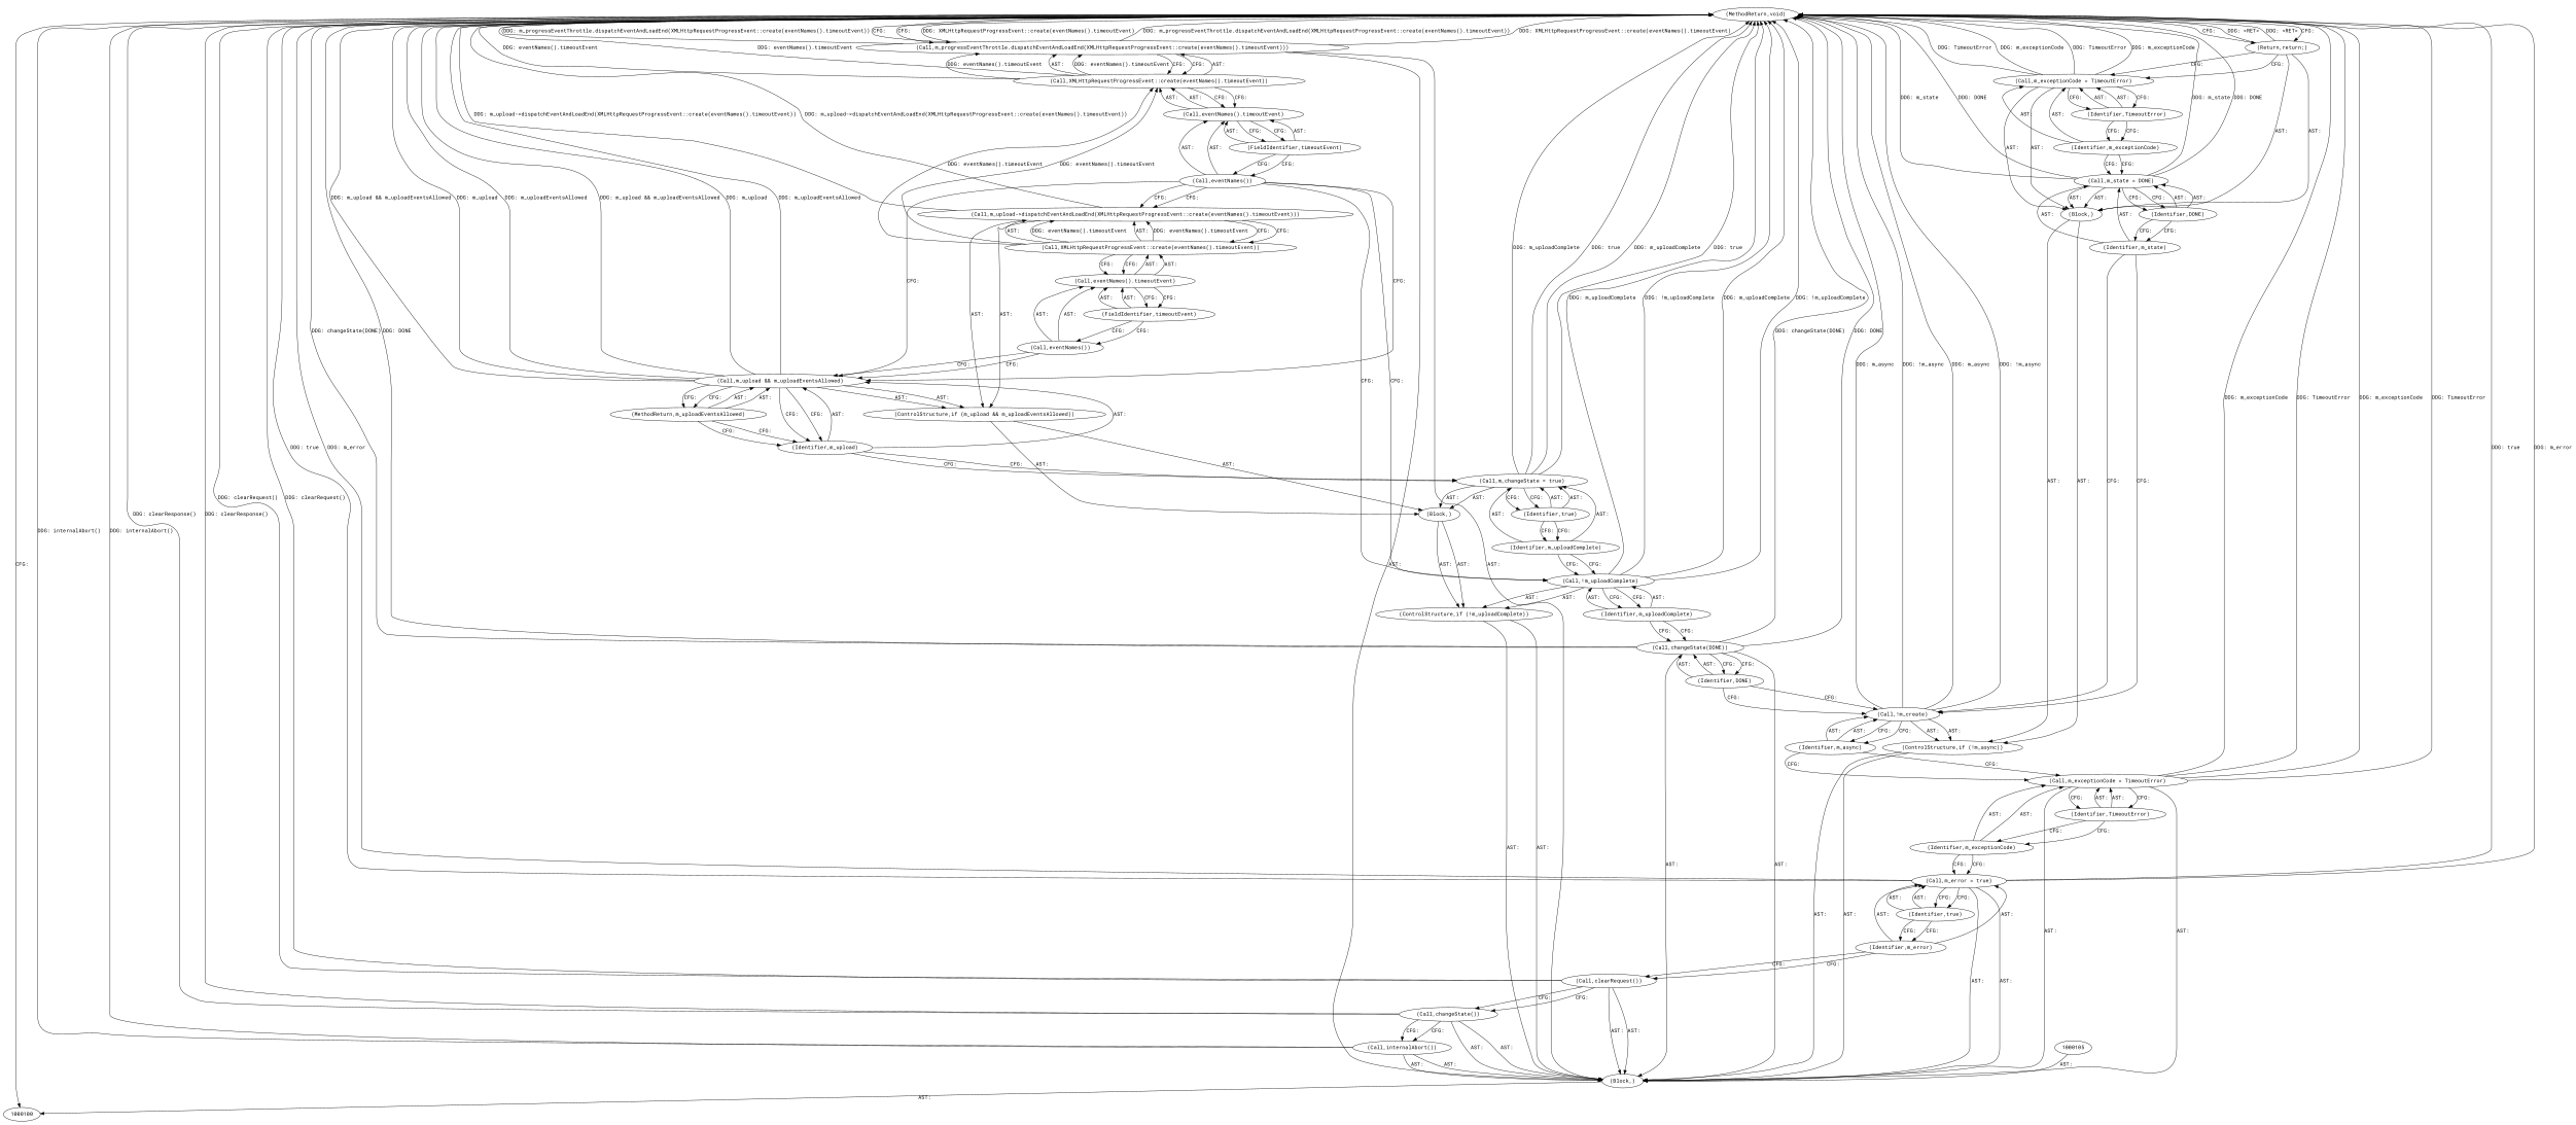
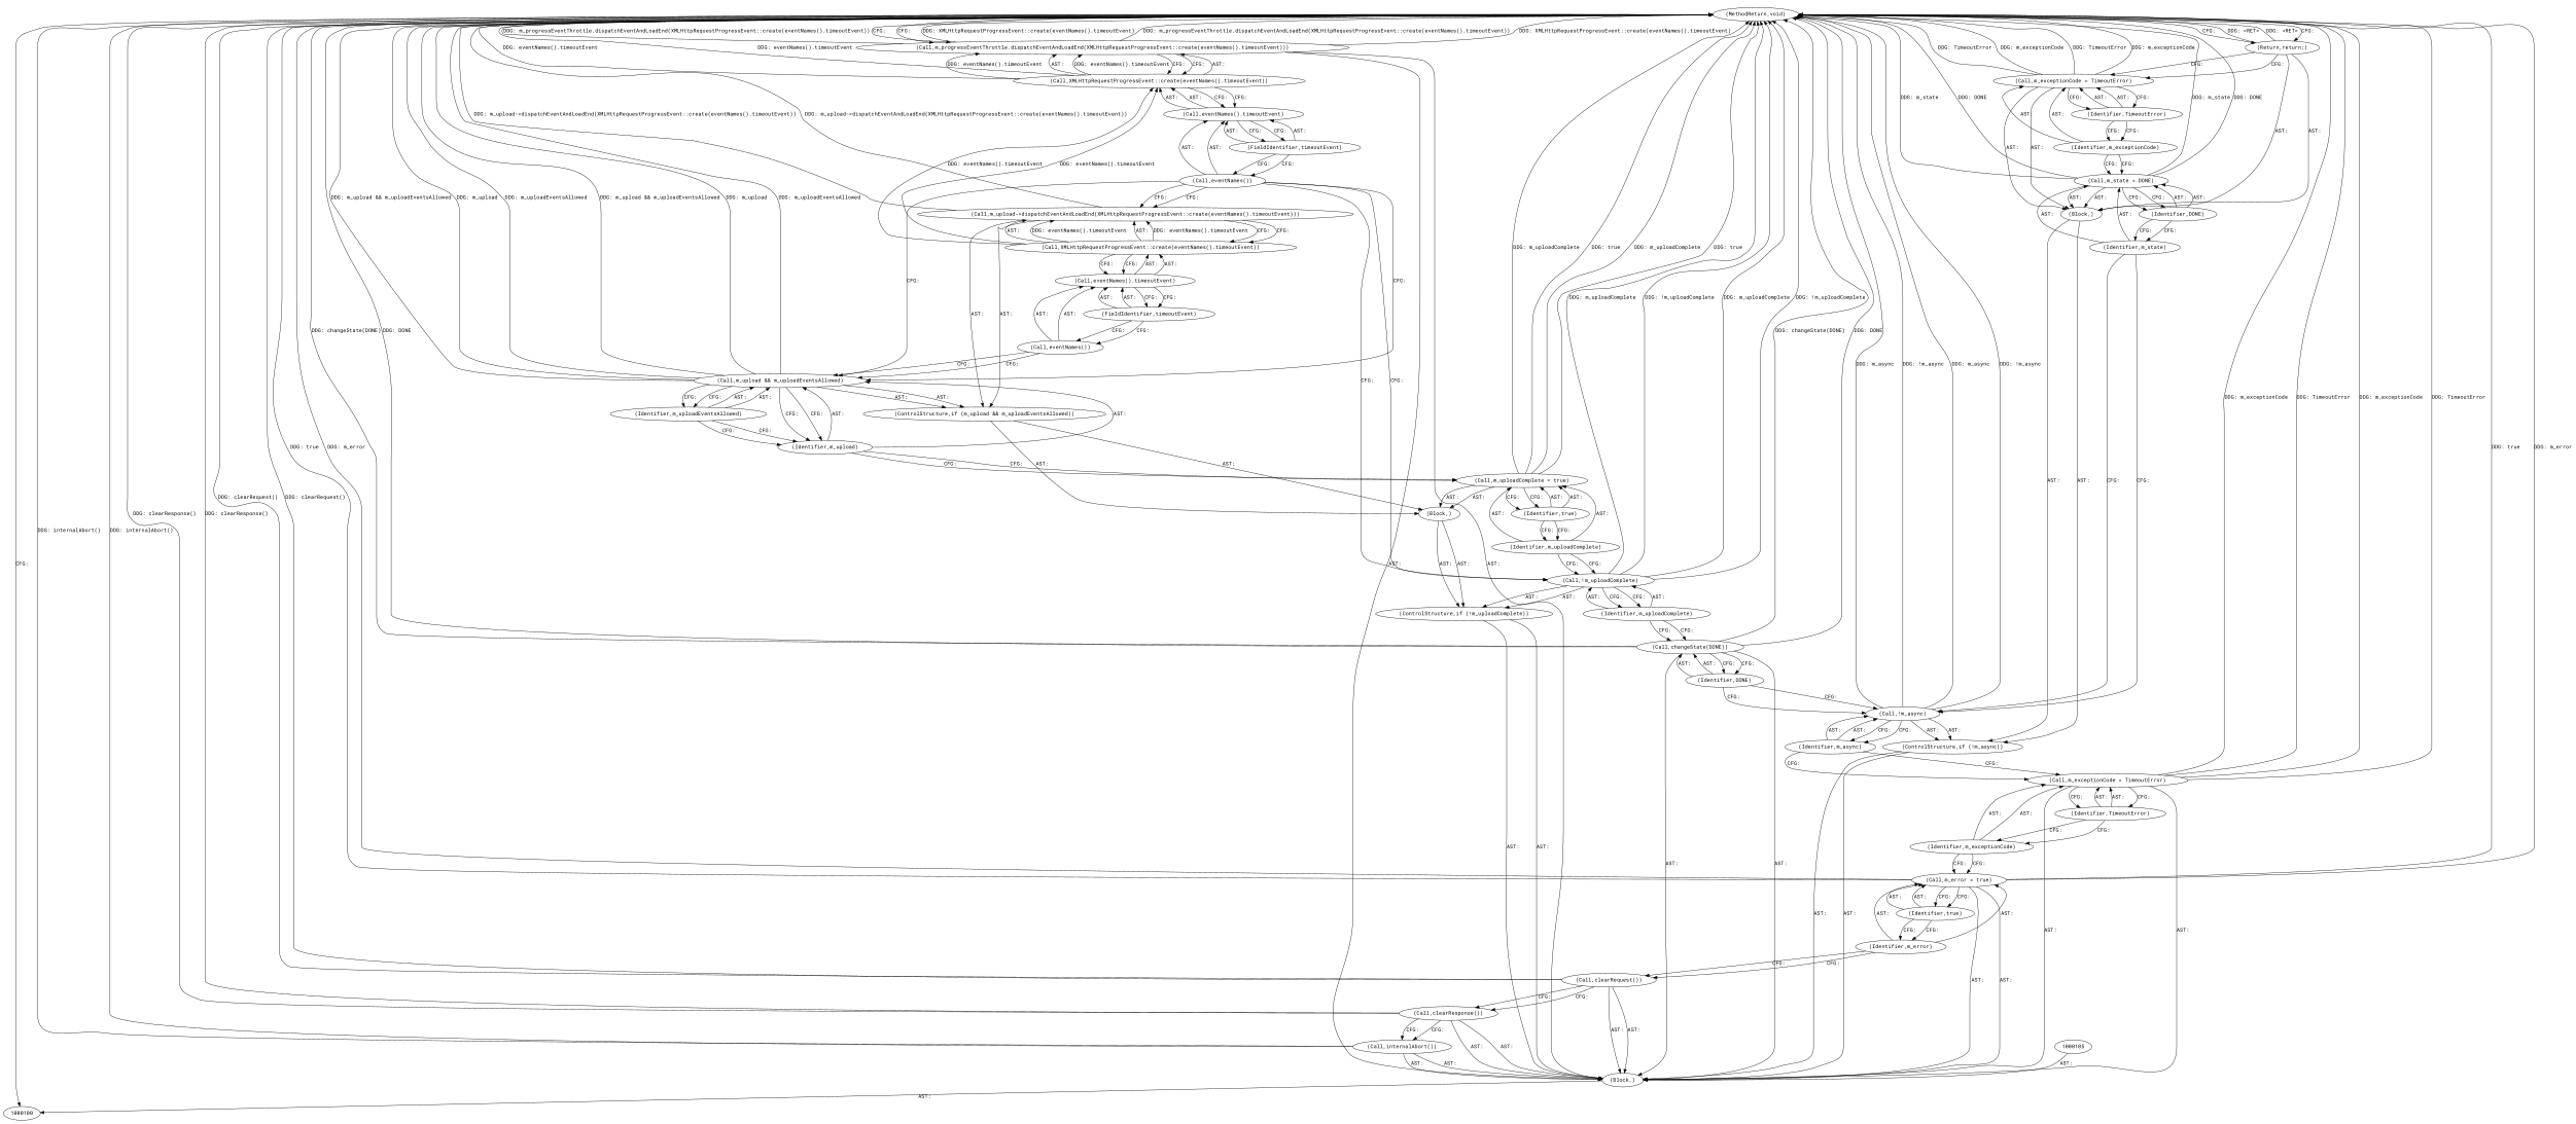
  digraph {
    fontname="Roboto Mono"
    node [fontname="Roboto Mono"]
    edge [fontname="Roboto Mono"]
    n1 [label="(MethodReturn,void)"]
    n2 [label="(Return,return;)"]
    n3 [label="(Call,m_progressEventThrottle.dispatchEventAndLoadEnd(XMLHttpRequestProgressEvent::create(eventNames().timeoutEvent)))"]
    1000100
    n5 [label="(Block,)"]
    n6 [label="(Call,m_exceptionCode = TimeoutError)"]
    n7 [label="(Block,)"]
    n8 [label="(Call,XMLHttpRequestProgressEvent::create(eventNames().timeoutEvent))"]
    n9 [label="(Identifier,m_async)"]
-   n10 [label="(Call,!m_create)"]
+   n10 [label="(Call,!m_async)"]
    n11 [label="(Call,m_exceptionCode = TimeoutError)"]
    n12 [label="(ControlStructure,if (!m_async))"]
    n13 [label="(Identifier,TimeoutError)"]
    n14 [label="(Identifier,DONE)"]
    n15 [label="(Call,m_state = DONE)"]
    n16 [label="(Identifier,m_state)"]
    n17 [label="(Identifier,TimeoutError)"]
    n18 [label="(Identifier,m_exceptionCode)"]
    n19 [label="(Identifier,DONE)"]
    n20 [label="(Call,changeState(DONE))"]
    n21 [label="(Block,)"]
    n22 [label="(ControlStructure,if (!m_uploadComplete))"]
    n23 [label="(Call,!m_uploadComplete)"]
    n24 [label="(Identifier,m_uploadComplete)"]
    n25 [label="(Identifier,true)"]
-   n26 [label="(Call,m_changeState = true)"]
+   n26 [label="(Call,m_uploadComplete = true)"]
    n27 [label="(Identifier,m_uploadComplete)"]
    n28 [label="(Call,m_upload && m_uploadEventsAllowed)"]
    n29 [label="(Identifier,m_upload)"]
-   n30 [label="(MethodReturn,m_uploadEventsAllowed)"]
+   n30 [label="(Identifier,m_uploadEventsAllowed)"]
    n31 [label="(ControlStructure,if (m_upload && m_uploadEventsAllowed))"]
    n32 [label="(Call,m_upload->dispatchEventAndLoadEnd(XMLHttpRequestProgressEvent::create(eventNames().timeoutEvent)))"]
    n33 [label="(Call,XMLHttpRequestProgressEvent::create(eventNames().timeoutEvent))"]
    n34 [label="(Call,eventNames().timeoutEvent)"]
    n35 [label="(FieldIdentifier,timeoutEvent)"]
    n36 [label="(Call,eventNames().timeoutEvent)"]
    n37 [label="(Call,eventNames())"]
    n38 [label="(FieldIdentifier,timeoutEvent)"]
    n39 [label="(Call,eventNames())"]
    n40 [label="(Call,internalAbort())"]
-   n41 [label="(Call,changeState())"]
+   n41 [label="(Call,clearResponse())"]
    n42 [label="(Call,clearRequest())"]
    n43 [label="(Identifier,true)"]
    n44 [label="(Call,m_error = true)"]
    n45 [label="(Identifier,m_error)"]
    n46 [label="(Identifier,m_exceptionCode)"]
    n47 [label=1000105]
    n1 -> n2 [label="CFG: "]
    n1 -> n2 [label="CFG: "]
    n1 -> n3 [label="CFG: "]
    n1 -> n3 [label="CFG: "]
    n1 -> 1000100 [label="CFG: "]
    n2 -> n1 [label="DDG: <RET>"]
    n2 -> n1 [label="DDG: <RET>"]
    n2 -> n5 [label="AST: "]
    n2 -> n5 [label="AST: "]
    n2 -> n6 [label="CFG: "]
    n2 -> n6 [label="CFG: "]
    n3 -> n1 [label="DDG: XMLHttpRequestProgressEvent::create(eventNames().timeoutEvent)"]
    n3 -> n1 [label="DDG: m_progressEventThrottle.dispatchEventAndLoadEnd(XMLHttpRequestProgressEvent::create(eventNames().timeoutEvent))"]
    n3 -> n1 [label="DDG: XMLHttpRequestProgressEvent::create(eventNames().timeoutEvent)"]
    n3 -> n1 [label="DDG: m_progressEventThrottle.dispatchEventAndLoadEnd(XMLHttpRequestProgressEvent::create(eventNames().timeoutEvent))"]
    n3 -> n7 [label="AST: "]
    n3 -> n7 [label="AST: "]
    n3 -> n8 [label="CFG: "]
    n3 -> n8 [label="CFG: "]
    n5 -> n12 [label="AST: "]
    n5 -> n12 [label="AST: "]
    n6 -> n1 [label="DDG: TimeoutError"]
    n6 -> n1 [label="DDG: m_exceptionCode"]
    n6 -> n1 [label="DDG: TimeoutError"]
    n6 -> n1 [label="DDG: m_exceptionCode"]
    n6 -> n5 [label="AST: "]
    n6 -> n5 [label="AST: "]
    n6 -> n17 [label="CFG: "]
    n6 -> n17 [label="CFG: "]
    n7 -> 1000100 [label="AST: "]
    n8 -> n1 [label="DDG: eventNames().timeoutEvent"]
    n8 -> n1 [label="DDG: eventNames().timeoutEvent"]
    n8 -> n3 [label="AST: "]
    n8 -> n3 [label="DDG: eventNames().timeoutEvent"]
    n8 -> n3 [label="AST: "]
    n8 -> n3 [label="DDG: eventNames().timeoutEvent"]
    n8 -> n36 [label="CFG: "]
    n8 -> n36 [label="CFG: "]
    n9 -> n10 [label="AST: "]
    n9 -> n10 [label="AST: "]
    n9 -> n11 [label="CFG: "]
    n9 -> n11 [label="CFG: "]
    n10 -> n1 [label="DDG: m_async"]
    n10 -> n1 [label="DDG: !m_async"]
    n10 -> n1 [label="DDG: m_async"]
    n10 -> n1 [label="DDG: !m_async"]
    n10 -> n9 [label="CFG: "]
    n10 -> n9 [label="CFG: "]
    n10 -> n12 [label="AST: "]
    n10 -> n12 [label="AST: "]
    n11 -> n1 [label="DDG: m_exceptionCode"]
    n11 -> n1 [label="DDG: TimeoutError"]
    n11 -> n1 [label="DDG: m_exceptionCode"]
    n11 -> n1 [label="DDG: TimeoutError"]
    n11 -> n7 [label="AST: "]
    n11 -> n7 [label="AST: "]
    n11 -> n13 [label="CFG: "]
    n11 -> n13 [label="CFG: "]
    n12 -> n7 [label="AST: "]
    n12 -> n7 [label="AST: "]
    n13 -> n11 [label="AST: "]
    n13 -> n11 [label="AST: "]
    n13 -> n46 [label="CFG: "]
    n13 -> n46 [label="CFG: "]
    n14 -> n15 [label="AST: "]
    n14 -> n15 [label="AST: "]
    n14 -> n16 [label="CFG: "]
    n14 -> n16 [label="CFG: "]
    n15 -> n1 [label="DDG: m_state"]
    n15 -> n1 [label="DDG: DONE"]
    n15 -> n1 [label="DDG: m_state"]
    n15 -> n1 [label="DDG: DONE"]
    n15 -> n5 [label="AST: "]
    n15 -> n5 [label="AST: "]
    n15 -> n14 [label="CFG: "]
    n15 -> n14 [label="CFG: "]
    n16 -> n10 [label="CFG: "]
    n16 -> n10 [label="CFG: "]
    n16 -> n15 [label="AST: "]
    n16 -> n15 [label="AST: "]
    n17 -> n6 [label="AST: "]
    n17 -> n6 [label="AST: "]
    n17 -> n18 [label="CFG: "]
    n17 -> n18 [label="CFG: "]
    n18 -> n6 [label="AST: "]
    n18 -> n6 [label="AST: "]
    n18 -> n15 [label="CFG: "]
    n18 -> n15 [label="CFG: "]
    n19 -> n10 [label="CFG: "]
    n19 -> n10 [label="CFG: "]
    n19 -> n20 [label="AST: "]
    n19 -> n20 [label="AST: "]
    n20 -> n1 [label="DDG: changeState(DONE)"]
    n20 -> n1 [label="DDG: DONE"]
    n20 -> n1 [label="DDG: changeState(DONE)"]
    n20 -> n1 [label="DDG: DONE"]
    n20 -> n7 [label="AST: "]
    n20 -> n7 [label="AST: "]
    n20 -> n19 [label="CFG: "]
    n20 -> n19 [label="CFG: "]
    n21 -> n22 [label="AST: "]
    n21 -> n22 [label="AST: "]
    n22 -> n7 [label="AST: "]
    n22 -> n7 [label="AST: "]
    n23 -> n1 [label="DDG: m_uploadComplete"]
    n23 -> n1 [label="DDG: !m_uploadComplete"]
    n23 -> n1 [label="DDG: m_uploadComplete"]
    n23 -> n1 [label="DDG: !m_uploadComplete"]
    n23 -> n22 [label="AST: "]
    n23 -> n22 [label="AST: "]
    n23 -> n24 [label="CFG: "]
    n23 -> n24 [label="CFG: "]
    n24 -> n20 [label="CFG: "]
    n24 -> n20 [label="CFG: "]
    n24 -> n23 [label="AST: "]
    n24 -> n23 [label="AST: "]
    n25 -> n26 [label="AST: "]
    n25 -> n26 [label="AST: "]
    n25 -> n27 [label="CFG: "]
    n25 -> n27 [label="CFG: "]
    n26 -> n1 [label="DDG: m_uploadComplete"]
    n26 -> n1 [label="DDG: true"]
    n26 -> n1 [label="DDG: m_uploadComplete"]
    n26 -> n1 [label="DDG: true"]
    n26 -> n21 [label="AST: "]
    n26 -> n21 [label="AST: "]
    n26 -> n25 [label="CFG: "]
    n26 -> n25 [label="CFG: "]
    n27 -> n23 [label="CFG: "]
    n27 -> n23 [label="CFG: "]
    n27 -> n26 [label="AST: "]
    n27 -> n26 [label="AST: "]
    n28 -> n1 [label="DDG: m_upload && m_uploadEventsAllowed"]
    n28 -> n1 [label="DDG: m_upload"]
    n28 -> n1 [label="DDG: m_uploadEventsAllowed"]
    n28 -> n1 [label="DDG: m_upload && m_uploadEventsAllowed"]
    n28 -> n1 [label="DDG: m_upload"]
    n28 -> n1 [label="DDG: m_uploadEventsAllowed"]
    n28 -> n29 [label="CFG: "]
    n28 -> n29 [label="CFG: "]
    n28 -> n30 [label="CFG: "]
    n28 -> n30 [label="CFG: "]
    n28 -> n31 [label="AST: "]
    n28 -> n31 [label="AST: "]
    n29 -> n26 [label="CFG: "]
    n29 -> n26 [label="CFG: "]
    n29 -> n28 [label="AST: "]
    n29 -> n28 [label="AST: "]
    n30 -> n28 [label="AST: "]
    n30 -> n28 [label="AST: "]
    n30 -> n29 [label="CFG: "]
    n30 -> n29 [label="CFG: "]
    n31 -> n21 [label="AST: "]
    n31 -> n21 [label="AST: "]
    n32 -> n1 [label="DDG: m_upload->dispatchEventAndLoadEnd(XMLHttpRequestProgressEvent::create(eventNames().timeoutEvent))"]
    n32 -> n1 [label="DDG: m_upload->dispatchEventAndLoadEnd(XMLHttpRequestProgressEvent::create(eventNames().timeoutEvent))"]
    n32 -> n31 [label="AST: "]
    n32 -> n31 [label="AST: "]
    n32 -> n33 [label="CFG: "]
    n32 -> n33 [label="CFG: "]
    n33 -> n8 [label="DDG: eventNames().timeoutEvent"]
    n33 -> n8 [label="DDG: eventNames().timeoutEvent"]
    n33 -> n32 [label="AST: "]
    n33 -> n32 [label="DDG: eventNames().timeoutEvent"]
    n33 -> n32 [label="AST: "]
    n33 -> n32 [label="DDG: eventNames().timeoutEvent"]
    n33 -> n34 [label="CFG: "]
    n33 -> n34 [label="CFG: "]
    n34 -> n33 [label="AST: "]
    n34 -> n33 [label="AST: "]
    n34 -> n35 [label="CFG: "]
    n34 -> n35 [label="CFG: "]
    n35 -> n34 [label="AST: "]
    n35 -> n34 [label="AST: "]
    n35 -> n37 [label="CFG: "]
    n35 -> n37 [label="CFG: "]
    n36 -> n8 [label="AST: "]
    n36 -> n8 [label="AST: "]
    n36 -> n38 [label="CFG: "]
    n36 -> n38 [label="CFG: "]
    n37 -> n28 [label="CFG: "]
    n37 -> n28 [label="CFG: "]
    n37 -> n34 [label="AST: "]
    n37 -> n34 [label="AST: "]
    n38 -> n36 [label="AST: "]
    n38 -> n36 [label="AST: "]
    n38 -> n39 [label="CFG: "]
    n38 -> n39 [label="CFG: "]
    n39 -> n23 [label="CFG: "]
    n39 -> n23 [label="CFG: "]
    n39 -> n28 [label="CFG: "]
    n39 -> n28 [label="CFG: "]
    n39 -> n32 [label="CFG: "]
    n39 -> n32 [label="CFG: "]
    n39 -> n36 [label="AST: "]
    n39 -> n36 [label="AST: "]
    n40 -> n1 [label="DDG: internalAbort()"]
    n40 -> n1 [label="DDG: internalAbort()"]
    n40 -> n7 [label="AST: "]
    n40 -> n7 [label="AST: "]
    n41 -> n1 [label="DDG: clearResponse()"]
    n41 -> n1 [label="DDG: clearResponse()"]
    n41 -> n7 [label="AST: "]
    n41 -> n7 [label="AST: "]
    n41 -> n40 [label="CFG: "]
    n41 -> n40 [label="CFG: "]
    n42 -> n1 [label="DDG: clearRequest()"]
    n42 -> n1 [label="DDG: clearRequest()"]
    n42 -> n7 [label="AST: "]
    n42 -> n7 [label="AST: "]
    n42 -> n41 [label="CFG: "]
    n42 -> n41 [label="CFG: "]
    n43 -> n44 [label="AST: "]
    n43 -> n44 [label="AST: "]
    n43 -> n45 [label="CFG: "]
    n43 -> n45 [label="CFG: "]
    n44 -> n1 [label="DDG: true"]
    n44 -> n1 [label="DDG: m_error"]
    n44 -> n1 [label="DDG: true"]
    n44 -> n1 [label="DDG: m_error"]
    n44 -> n7 [label="AST: "]
    n44 -> n7 [label="AST: "]
    n44 -> n43 [label="CFG: "]
    n44 -> n43 [label="CFG: "]
    n45 -> n42 [label="CFG: "]
    n45 -> n42 [label="CFG: "]
    n45 -> n44 [label="AST: "]
    n45 -> n44 [label="AST: "]
    n46 -> n11 [label="AST: "]
    n46 -> n11 [label="AST: "]
    n46 -> n44 [label="CFG: "]
    n46 -> n44 [label="CFG: "]
    n47 -> n7 [label="AST: "]
  }
